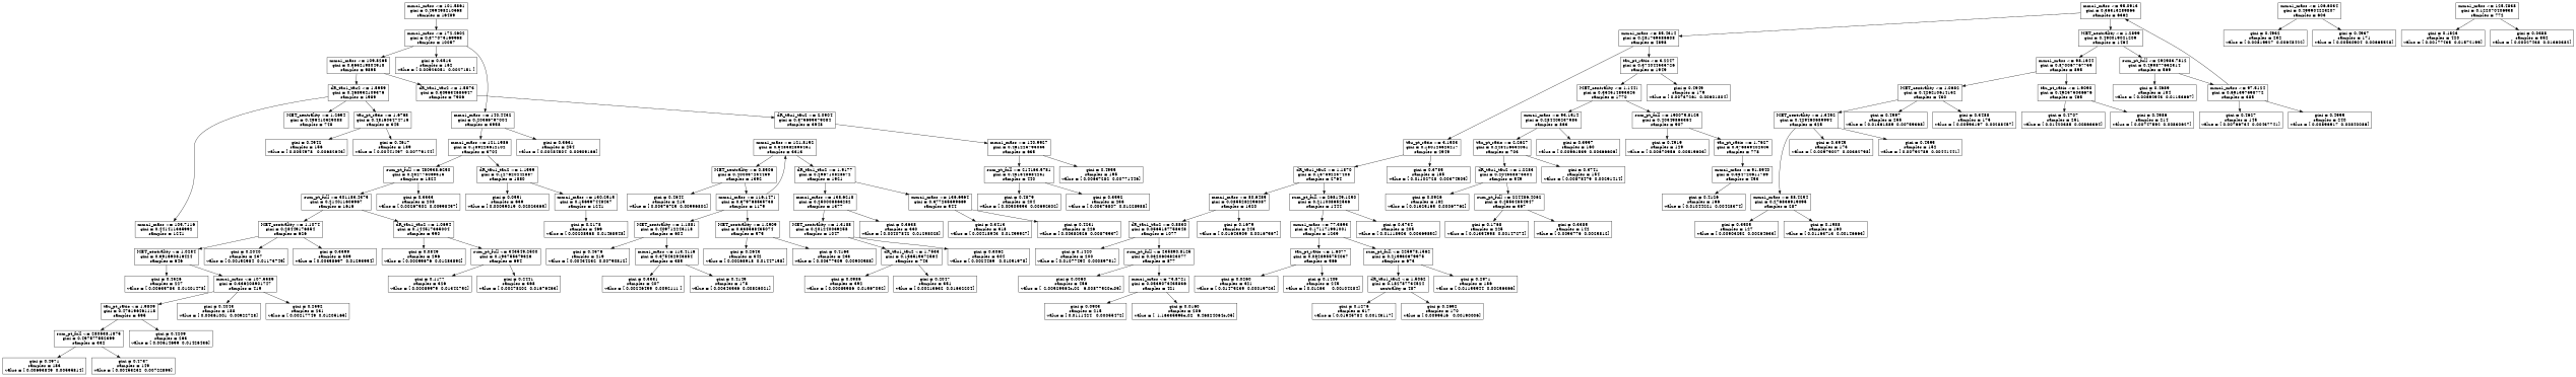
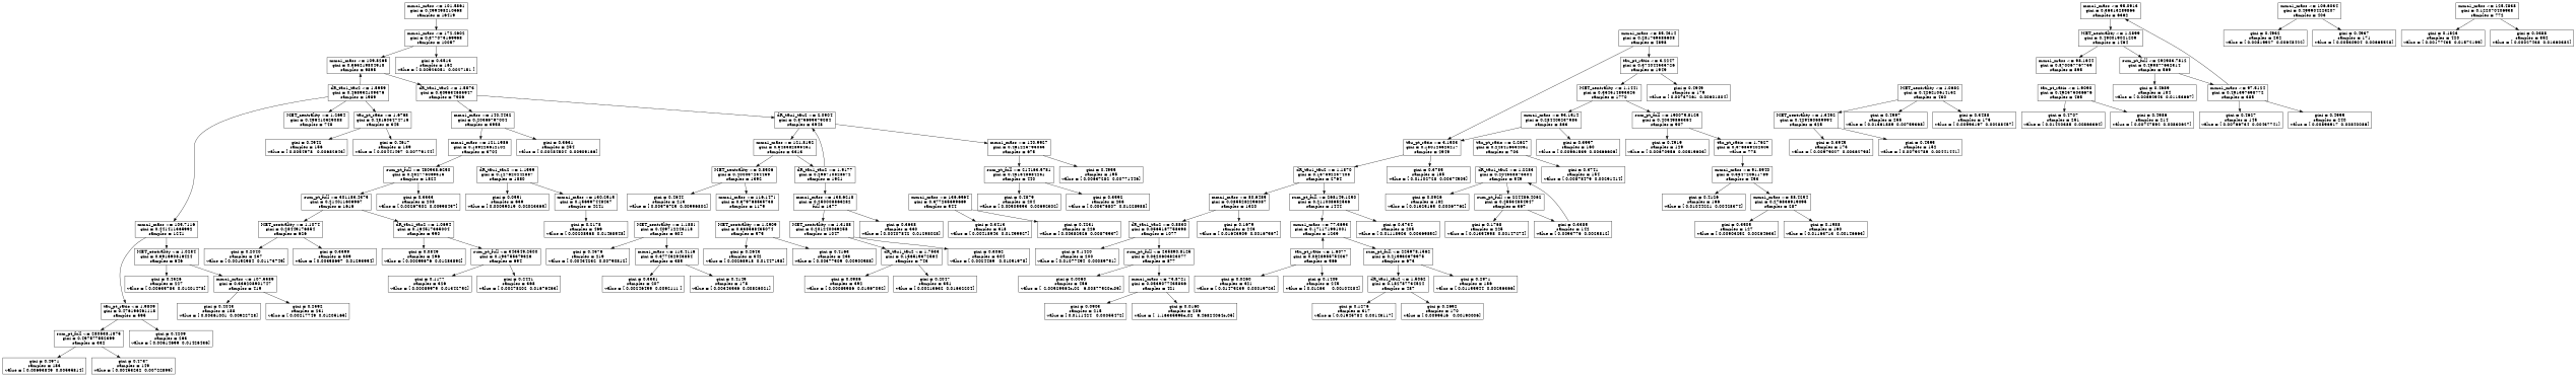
  digraph {
    node [shape=box]
-   n1 [label="mmc1_mass <= 101.5861\ngini = 0.499498210568\nsamples = 16489"]
+   n1 [label="mmc1_mass <= 101.5861\ngini = 0.499498210568\nsamples = 16419"]
    n2 [label="mmc1_mass <= 172.2602\ngini = 0.377073169968\nsamples = 10057"]
    n3 [label="mmc1_mass <= 95.0913\ngini = 0.36313289865\nsamples = 6362"]
    n4 [label="mmc1_mass <= 85.4314\ngini = 0.281759586608\nsamples = 4898"]
    n5 [label="MET_centrality <= 1.2899\ngini = 0.490019021209\nsamples = 1464"]
    n6 [label="mmc1_mass <= 109.8265\ngini = 0.365219804918\nsamples = 9895"]
    n7 [label="gini = 0.3513\nsamples = 162\nvalue = [ 0.00923051  0.0027151 ]"]
    n8 [label="tau_pt_ratio <= 3.1503\ngini = 0.180125623217\nsamples = 2949"]
    n9 [label="tau_pt_ratio <= 3.2247\ngini = 0.374044535726\nsamples = 1949"]
    n10 [label="mmc1_mass <= 98.1644\ngini = 0.870067767759\nsamples = 895"]
    n11 [label="sum_pt_full <= 292983.7812\ngini = 0.499877652314\nsamples = 569"]
    n12 [label="dR_tau1_tau2 <= 1.1870\ngini = 0.157592237408\nsamples = 2764"]
    n13 [label="gini = 0.3785\nsamples = 185\nvalue = [ 0.01102728  0.00374505]"]
    n14 [label="MET_centrality <= 1.1441\ngini = 0.354514893325\nsamples = 1770"]
    n15 [label="gini = 0.4949\nsamples = 179\nvalue = [ 0.00737261  0.00601804]"]
    n16 [label="mmc1_mass <= 80.6485\ngini = 0.0855282296087\nsamples = 1320"]
    n17 [label="sum_pt_full <= 268149.1250\ngini = 0.211008652536\nsamples = 1444"]
-   n18 [label="dR_tau1_tau2 <= 0.8830\ngini = 0.0565187758348\nsamples = 1077"]
+   n18 [label="dR_tau1_tau2 <= 0.8830\ngini = 0.0565187758398\nsamples = 1077"]
    n19 [label="gini = 0.1679\nsamples = 243\nvalue = [ 0.01643909  0.00167567]"]
    n20 [label="mmc1_mass <= 77.3693\ngini = 0.171171991001\nsamples = 1239"]
    n21 [label="gini = 0.3734\nsamples = 205\nvalue = [ 0.01118903  0.00369852]"]
    n22 [label="gini = 0.1420\nsamples = 200\nvalue = [ 0.01077494  0.00089751]"]
    n23 [label="sum_pt_full <= 235890.8125\ngini = 0.0320603823077\nsamples = 877"]
    n24 [label="gini = 0.0060\nsamples = 456\nvalue = [  2.00529564e-02   6.00877520e-05]"]
-   n25 [label="mmc1_mass <= 73.8721\ngini = 0.0539073435836\nsamples = 421"]
+   n25 [label="mmc1_mass <= 73.8721\ngini = 0.0539077435836\nsamples = 421"]
    n26 [label="gini = 0.0903\nsamples = 215\nvalue = [ 0.0111424   0.00055472]"]
    n27 [label="gini = 0.0160\nsamples = 206\nvalue = [  1.16335995e-02   9.46824064e-05]"]
    n28 [label="tau_pt_ratio <= 1.6077\ngini = 0.0828955754037\nsamples = 566"]
    n29 [label="sum_pt_full <= 225978.1562\ngini = 0.219930679975\nsamples = 673"]
    n30 [label="gini = 0.0260\nsamples = 321\nvalue = [ 0.01475239  0.00019723]"]
    n31 [label="gini = 0.1409\nsamples = 245\nvalue = [ 0.01263     0.00104284]"]
-   n32 [label="dR_tau1_tau2 <= 1.5062\ngini = 0.182787734524\ncentrality = 487"]
+   n32 [label="dR_tau1_tau2 <= 1.5062\ngini = 0.182787734524\nsamples = 487"]
    n33 [label="gini = 0.2971\nsamples = 186\nvalue = [ 0.01155944  0.00256366]"]
    n34 [label="gini = 0.1276\nsamples = 317\nvalue = [ 0.01945784  0.00143117]"]
    n35 [label="gini = 0.2692\nsamples = 170\nvalue = [ 0.0099516   0.00190006]"]
    n36 [label="mmc1_mass <= 93.1514\ngini = 0.284403237985\nsamples = 863"]
    n37 [label="sum_pt_full <= 190075.8125\ngini = 0.40349863364\nsamples = 907"]
    n38 [label="tau_pt_ratio <= 2.2627\ngini = 0.248416534061\nsamples = 703"]
    n39 [label="gini = 0.3997\nsamples = 160\nvalue = [ 0.00961539  0.00366606]"]
    n40 [label="gini = 0.4919\nsamples = 129\nvalue = [ 0.00670956  0.00519603]"]
-   n41 [label="tau_pt_ratio <= 1.7627\ngini = 0.376859402305\nsamples = 778"]
+   n41 [label="tau_pt_ratio <= 1.7627\ngini = 0.376859402305\nvalue = 778"]
    n42 [label="dR_tau1_tau2 <= 1.2283\ngini = 0.204558875504\nsamples = 549"]
    n43 [label="gini = 0.3741\nsamples = 154\nvalue = [ 0.00878479  0.00291414]"]
    n44 [label="gini = 0.0926\nsamples = 182\nvalue = [ 0.01325165  0.00067762]"]
    n45 [label="sum_pt_full <= 224486.4062\ngini = 0.25534854947\nsamples = 367"]
    n46 [label="gini = 0.1768\nsamples = 225\nvalue = [ 0.01354998  0.00147274]"]
    n47 [label="gini = 0.3385\nsamples = 142\nvalue = [ 0.0093776  0.0025812]"]
    n48 [label="mmc1_mass <= 91.8940\ngini = 0.334720611789\nsamples = 453"]
    n49 [label="mmc1_mass <= 88.4254\ngini = 0.276836919095\nsamples = 287"]
    n50 [label="gini = 0.4126\nsamples = 166\nvalue = [ 0.01044221  0.00428374]"]
    n51 [label="MET_centrality <= 1.3452\ngini = 0.429460689994\nsamples = 325"]
    n52 [label="gini = 0.3945\nsamples = 173\nvalue = [ 0.00979027  0.00362798]"]
    n53 [label="gini = 0.4595\nsamples = 152\nvalue = [ 0.00792789  0.00441441]"]
    n54 [label="gini = 0.3505\nsamples = 127\nvalue = [ 0.00903252  0.00264633]"]
    n55 [label="gini = 0.1988\nsamples = 160\nvalue = [ 0.01163713  0.00146663]"]
    n56 [label="MET_centrality <= 1.0682\ngini = 0.426210614152\nsamples = 430"]
    n57 [label="tau_pt_ratio <= 1.9090\ngini = 0.492575036676\nsamples = 465"]
-   n58 [label="mmc1_mass <= 97.5124\ngini = 0.691397598772\nsamples = 385"]
+   n58 [label="mmc1_mass <= 97.5124\ngini = 0.491397598772\nsamples = 385"]
    n59 [label="gini = 0.4689\nsamples = 184\nvalue = [ 0.00692943  0.01153667]"]
    n60 [label="gini = 0.4597\nsamples = 255\nvalue = [ 0.01361889  0.00759368]"]
    n61 [label="gini = 0.3488\nsamples = 175\nvalue = [ 0.00993197  0.00288457]"]
    n62 [label="gini = 0.4707\nsamples = 251\nvalue = [ 0.01420385  0.00866364]"]
    n63 [label="gini = 0.4986\nsamples = 214\nvalue = [ 0.00747592  0.00830627]"]
    n64 [label="gini = 0.4627\nsamples = 145\nvalue = [ 0.00766734  0.00437741]"]
    n65 [label="gini = 0.4995\nsamples = 240\nvalue = [ 0.00896917  0.00840086]"]
    n66 [label="dR_tau1_tau2 <= 1.5959\ngini = 0.468932109376\nsamples = 1989"]
    n67 [label="dR_tau1_tau2 <= 1.5573\ngini = 0.309634685947\nsamples = 7906"]
    n68 [label="mmc1_mass <= 105.7116\ngini = 0.441411365992\nsamples = 1241"]
    n69 [label="MET_centrality <= 1.2654\ngini = 0.496410529088\nsamples = 748"]
    n70 [label="tau_pt_ratio <= 1.6768\ngini = 0.481605474716\nsamples = 345"]
    n71 [label="mmc1_mass <= 140.4432\ngini = 0.20366797004\nsamples = 3958"]
    n72 [label="dR_tau1_tau2 <= 2.0904\ngini = 0.375699379084\nsamples = 3948"]
    n73 [label="tau_pt_ratio <= 1.9809\ngini = 0.476196461118\nsamples = 595"]
    n74 [label="MET_centrality <= 1.0284\ngini = 0.391690816424\nsamples = 646"]
    n75 [label="sum_pt_full <= 280538.1875\ngini = 0.497577552399\nsamples = 332"]
    n76 [label="gini = 0.4209\nsamples = 263\nvalue = [ 0.00614699  0.01426436]"]
    n77 [label="gini = 0.4526\nsamples = 227\nvalue = [ 0.00635783  0.01201478]"]
    n78 [label="mmc1_mass <= 107.5589\ngini = 0.336208901747\nsamples = 419"]
    n79 [label="gini = 0.4971\nsamples = 183\nvalue = [ 0.00693849  0.00595814]"]
    n80 [label="gini = 0.4737\nsamples = 149\nvalue = [ 0.00453232  0.00722899]"]
    n81 [label="gini = 0.4043\nsamples = 188\nvalue = [ 0.00361001  0.00922728]"]
    n82 [label="gini = 0.2592\nsamples = 231\nvalue = [ 0.00217749  0.01205165]"]
-   n83 [label="mmc1_mass <= 106.6034\ngini = 0.499904223207\nsamples = 603"]
+   n83 [label="mmc1_mass <= 106.6034\ngini = 0.499904223207\nsamples = 403"]
    n84 [label="gini = 0.4932\nsamples = 232\nvalue = [ 0.00819927  0.00648422]"]
    n85 [label="gini = 0.4937\nsamples = 171\nvalue = [ 0.00530904  0.00665528]"]
    n86 [label="gini = 0.4942\nsamples = 156\nvalue = [ 0.0054978   0.00682643]"]
    n87 [label="gini = 0.4617\nsamples = 189\nvalue = [ 0.00441497  0.00779144]"]
    n88 [label="mmc1_mass <= 121.1986\ngini = 0.189223612102\nsamples = 3704"]
    n89 [label="gini = 0.3631\nsamples = 254\nvalue = [ 0.00284504  0.00909166]"]
    n90 [label="mmc1_mass <= 121.8152\ngini = 0.348382895451\nsamples = 3313"]
-   n91 [label="mmc1_mass <= 140.9927\ngini = 0.461225793053\nsamples = 635"]
+   n91 [label="mmc1_mass <= 140.9927\ngini = 0.461225793053\nsamples = 675"]
    n92 [label="sum_pt_full <= 480938.6250\ngini = 0.232775069315\nsamples = 1824"]
    n93 [label="dR_tau1_tau2 <= 1.1599\ngini = 0.127620242887\nsamples = 1880"]
    n94 [label="sum_pt_full <= 301183.4375\ngini = 0.214011606967\nsamples = 1616"]
    n95 [label="gini = 0.3333\nsamples = 208\nvalue = [ 0.00267502  0.00998457]"]
    n96 [label="gini = 0.0551\nsamples = 639\nvalue = [ 0.00059019  0.02023365]"]
-   n97 [label="mmc1_mass <= 130.2515\ngini = 0.156997448437\nsamples = 1241"]
+   n97 [label="mmc1_mass <= 130.2515\ngini = 0.156997448437\nsamples = 4241"]
    n98 [label="MET_centrality <= 1.1074\ngini = 0.28449176854\nsamples = 626"]
-   n99 [label="dR_tau1_tau2 <= 1.0694\ngini = 0.144517365004\nsamples = 990"]
+   n99 [label="dR_tau1_tau2 <= 1.0694\ngini = 0.164517365004\nsamples = 990"]
    n100 [label="gini = 0.2040\nsamples = 237\nvalue = [ 0.00152984  0.01173745]"]
    n101 [label="gini = 0.3399\nsamples = 389\nvalue = [ 0.00358697  0.01293954]"]
    n102 [label="gini = 0.0849\nsamples = 296\nvalue = [ 0.00059676  0.01283892]"]
    n103 [label="sum_pt_full <= 343549.2500\ngini = 0.193755379326\nsamples = 694"]
    n104 [label="gini = 0.1177\nsamples = 326\nvalue = [ 0.00089979  0.01342752]"]
    n105 [label="gini = 0.2441\nsamples = 368\nvalue = [ 0.00278202  0.01676463]"]
    n106 [label="gini = 0.2178\nsamples = 469\nvalue = [ 0.00208568  0.01468548]"]
    n107 [label="mmc1_mass <= 125.4838\ngini = 0.122070406938\nsamples = 772"]
    n108 [label="gini = 0.1823\nsamples = 420\nvalue = [ 0.00177435  0.01572199]"]
    n109 [label="gini = 0.0388\nsamples = 352\nvalue = [ 0.00027438  0.01360382]"]
    n110 [label="MET_centrality <= 0.8506\ngini = 0.400037234459\nsamples = 1392"]
    n111 [label="dR_tau1_tau2 <= 1.9177\ngini = 0.296710828572\nsamples = 1921"]
    n112 [label="sum_pt_full <= 214163.5781\ngini = 0.431348684251\nsamples = 440"]
    n113 [label="gini = 0.4955\nsamples = 195\nvalue = [ 0.00637282  0.00771446]"]
    n114 [label="gini = 0.4644\nsamples = 213\nvalue = [ 0.00576725  0.00996802]"]
    n115 [label="mmc1_mass <= 116.1471\ngini = 0.379768535738\nsamples = 1179"]
-   n116 [label="mmc1_mass <= 138.6218\ngini = 0.250008863282\nsamples = 1377"]
+   n116 [label="mmc1_mass <= 138.6218\ngini = 0.250008863282\nfull = 1377"]
    n117 [label="mmc1_mass <= 136.6564\ngini = 0.377235699669\nsamples = 544"]
    n118 [label="MET_centrality <= 1.1881\ngini = 0.409712243118\nsamples = 604"]
    n119 [label="MET_centrality <= 1.2909\ngini = 0.338568435074\nsamples = 575"]
    n120 [label="gini = 0.4576\nsamples = 219\nvalue = [ 0.00434232  0.00790812]"]
-   n121 [label="mmc1_mass <= 113.4116\ngini = 0.375432943854\nsamples = 385"]
+   n121 [label="mmc1_mass <= 113.4116\ngini = 0.377432943854\nsamples = 385"]
    n122 [label="gini = 0.2643\nsamples = 342\nvalue = [ 0.00268918  0.01447158]"]
    n123 [label="gini = 0.4163\nsamples = 233\nvalue = [ 0.00377509  0.00900588]"]
    n124 [label="gini = 0.3331\nsamples = 207\nvalue = [ 0.00246459  0.0092111 ]"]
    n125 [label="gini = 0.4149\nsamples = 178\nvalue = [ 0.00343536  0.00826021]"]
    n126 [label="MET_centrality <= 1.3188\ngini = 0.201240039258\nsamples = 1047"]
    n127 [label="gini = 0.3638\nsamples = 330\nvalue = [ 0.00407842  0.01298028]"]
    n128 [label="gini = 0.3413\nsamples = 318\nvalue = [ 0.00418943  0.01499927]"]
    n129 [label="gini = 0.4231\nsamples = 226\nvalue = [ 0.00382526  0.00875937]"]
    n130 [label="dR_tau1_tau2 <= 1.7533\ngini = 0.156519372564\nsamples = 743"]
    n131 [label="gini = 0.3062\nsamples = 304\nvalue = [ 0.0024469   0.01051978]"]
    n132 [label="gini = 0.0986\nsamples = 392\nvalue = [ 0.00085986  0.01567052]"]
    n133 [label="gini = 0.2047\nsamples = 351\nvalue = [ 0.00213632  0.01632204]"]
    n134 [label="gini = 0.4879\nsamples = 204\nvalue = [ 0.00505593  0.00692302]"]
    n135 [label="gini = 0.3592\nsamples = 236\nvalue = [ 0.00376807  0.01228988]"]
    n1 -> n2
    n2 -> n6
    n2 -> n7
-   n3 -> n4
    n3 -> n5
    n4 -> n8
    n4 -> n9
    n5 -> n10
    n5 -> n11
-   n6 -> n66
+   n66 -> n6
    n6 -> n67
    n8 -> n12
    n8 -> n13
    n9 -> n14
    n9 -> n15
-   n10 -> n56
-   n10 -> n57
    n11 -> n58
    n11 -> n59
    n12 -> n16
    n12 -> n17
    n14 -> n36
    n14 -> n37
    n16 -> n18
    n16 -> n19
    n17 -> n20
    n17 -> n21
    n18 -> n22
    n18 -> n23
-   n20 -> n28
+   n28 -> n20
    n20 -> n29
    n23 -> n24
    n23 -> n25
    n25 -> n26
    n25 -> n27
    n28 -> n30
    n28 -> n31
    n29 -> n32
    n29 -> n33
    n32 -> n34
    n32 -> n35
-   n36 -> n38
+   n36 -> n8
    n36 -> n39
    n37 -> n40
    n37 -> n41
-   n38 -> n42
+   n47 -> n42
    n38 -> n43
    n41 -> n48
    n42 -> n44
    n42 -> n45
    n45 -> n46
    n45 -> n47
-   n51 -> n49
+   n48 -> n49
    n48 -> n50
    n49 -> n54
    n49 -> n55
    n51 -> n52
    n51 -> n53
    n56 -> n51
    n56 -> n60
    n56 -> n61
    n57 -> n62
    n57 -> n63
    n58 -> n3
    n58 -> n64
    n58 -> n65
    n66 -> n68
    n66 -> n69
    n66 -> n70
-   n2 -> n71
+   n67 -> n71
    n67 -> n72
-   n78 -> n73
-   n98 -> n74
+   n68 -> n73
+   n68 -> n74
    n70 -> n86
    n70 -> n87
    n71 -> n88
    n71 -> n89
-   n115 -> n90
+   n72 -> n90
    n72 -> n91
    n73 -> n75
    n73 -> n76
    n74 -> n77
    n74 -> n78
    n75 -> n79
    n75 -> n80
    n78 -> n81
    n78 -> n82
    n83 -> n84
    n83 -> n85
    n88 -> n92
-   n88 -> n93
    n90 -> n110
    n90 -> n111
    n91 -> n112
    n91 -> n113
    n92 -> n94
    n92 -> n95
    n93 -> n96
    n93 -> n97
    n94 -> n98
    n94 -> n99
    n97 -> n106
    n98 -> n100
    n98 -> n101
    n99 -> n102
    n99 -> n103
    n103 -> n104
    n103 -> n105
    n107 -> n108
    n107 -> n109
    n110 -> n114
    n110 -> n115
    n111 -> n116
-   n111 -> n117
+   n111 -> n72
    n112 -> n134
    n112 -> n135
-   n115 -> n118
-   n115 -> n119
    n116 -> n126
    n116 -> n127
    n117 -> n128
    n117 -> n129
    n118 -> n120
    n118 -> n121
    n119 -> n122
    n119 -> n123
    n121 -> n124
    n121 -> n125
    n126 -> n130
    n126 -> n131
    n130 -> n132
    n130 -> n133
  }
